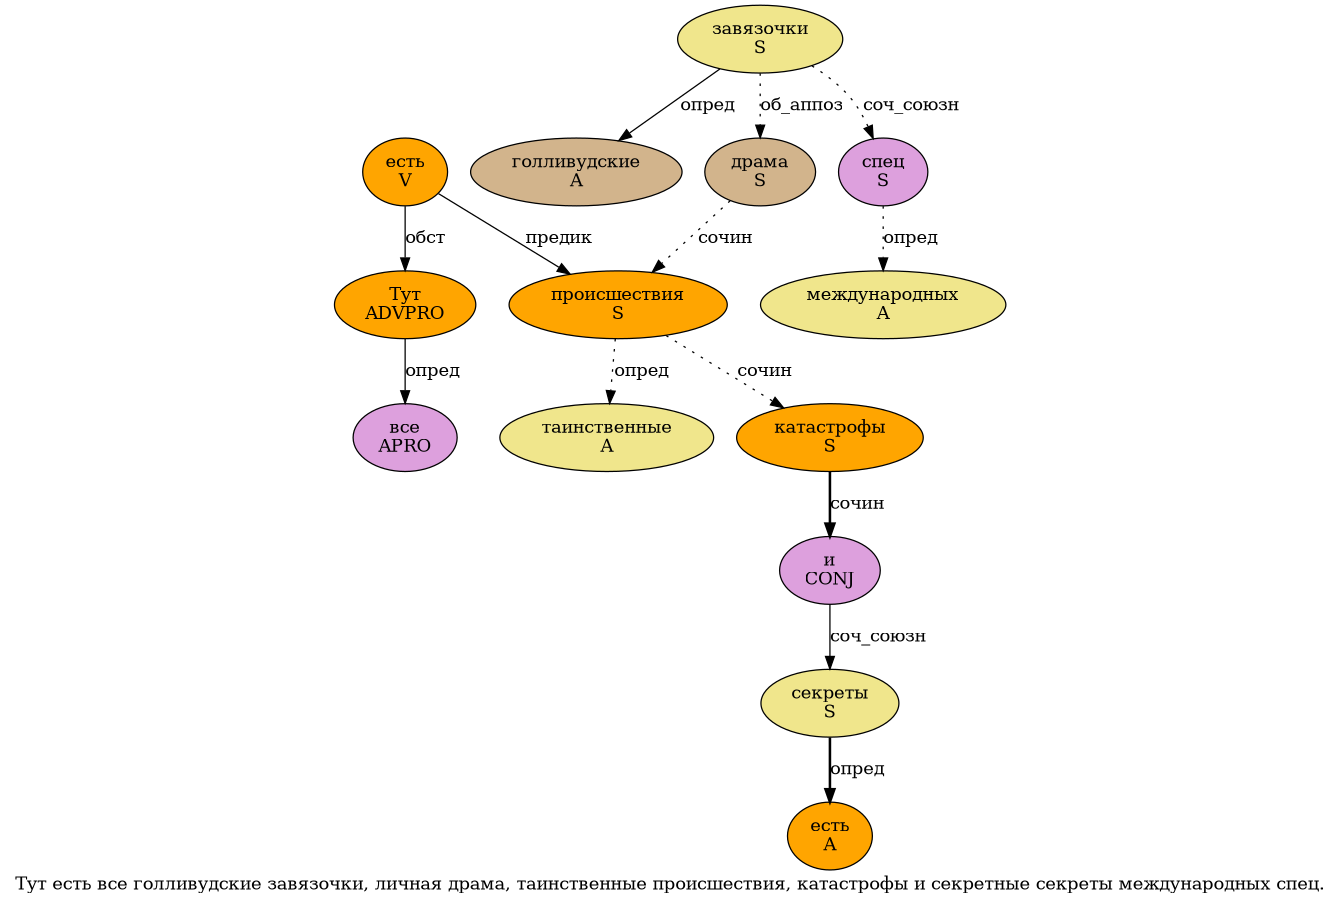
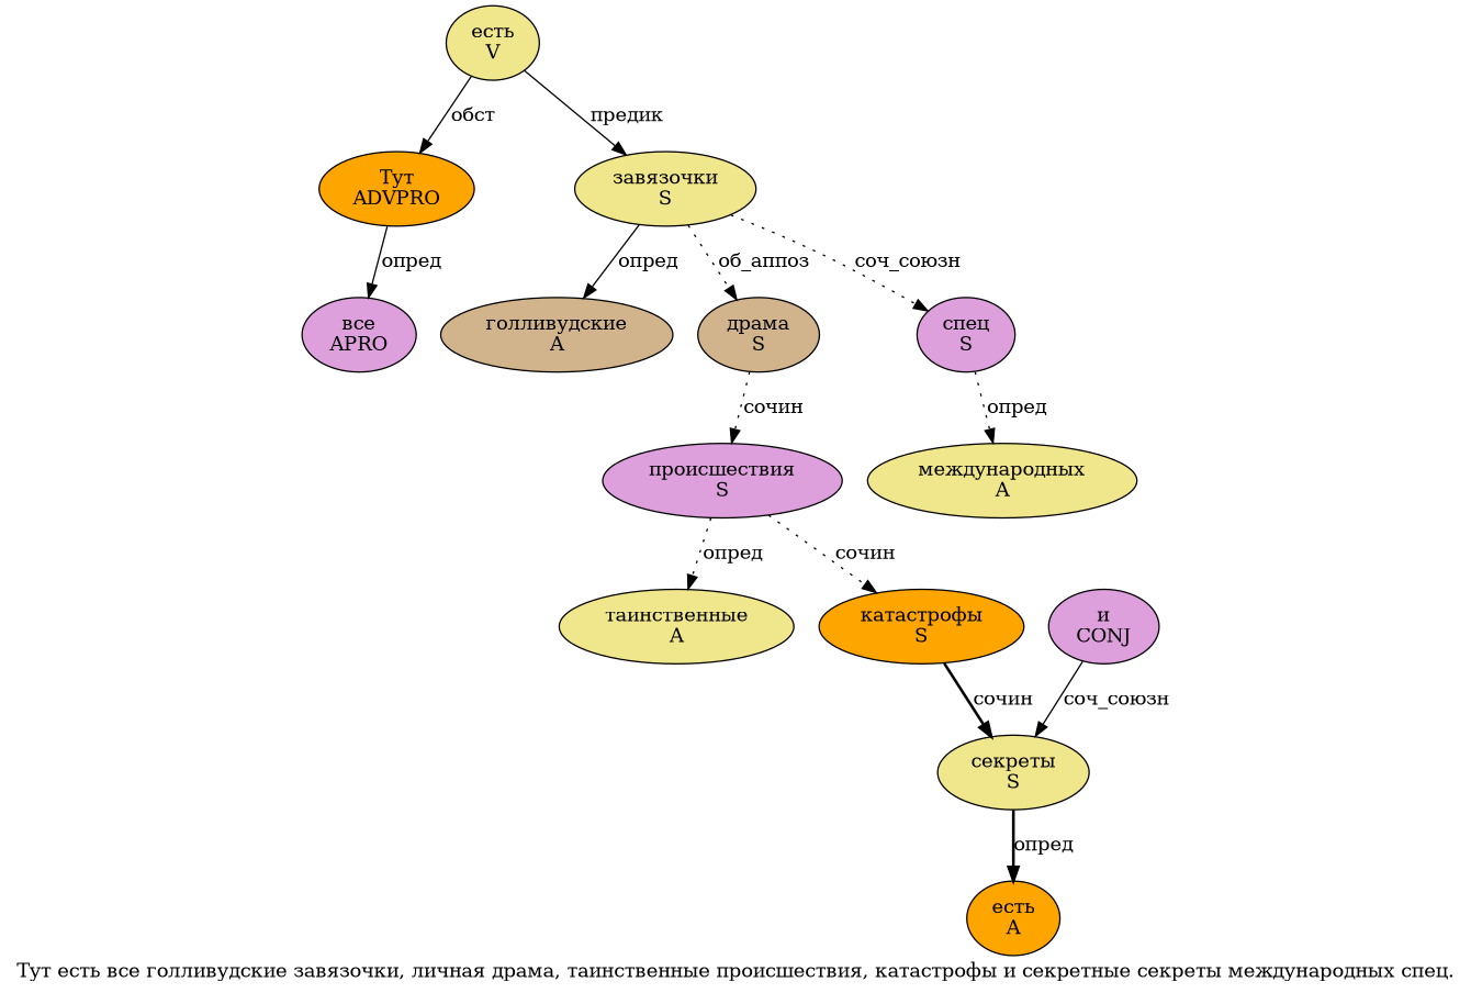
  digraph {
    label="Тут есть все голливудские завязочки, личная драма, таинственные происшествия, катастрофы и секретные секреты международных спец."
    node [fillcolor=khaki penwidth=1 shape=ellipse style=filled]
    edge [style=dotted]
    n1 [fillcolor=orange label="Тут\nADVPRO"]
    n2 [fillcolor=plum label="все\nAPRO"]
-   n3 [fillcolor=orange label="есть\nV"]
+   n3 [label="есть\nV"]
    n4 [label="завязочки\nS"]
    n5 [fillcolor=tan label="голливудские\nA"]
    n6 [fillcolor=tan label="драма\nS"]
    n7 [fillcolor=plum label="спец\nS"]
-   n8 [fillcolor=orange label="происшествия\nS"]
+   n8 [fillcolor=plum label="происшествия\nS"]
    n9 [label="международных\nA"]
    n10 [label="таинственные\nA"]
    n11 [fillcolor=orange label="катастрофы\nS"]
    n12 [fillcolor=plum label="и\nCONJ"]
    n13 [label="секреты\nS"]
    n14 [fillcolor=orange label="есть\nA"]
    n1 -> n2 [label="опред" style=solid]
    n3 -> n1 [label="обст" style=solid]
-   n3 -> n8 [label="предик" style=solid]
+   n3 -> n4 [label="предик" style=solid]
    n4 -> n5 [label="опред" style=solid]
    n4 -> n6 [label="об_аппоз"]
    n4 -> n7 [label="соч_союзн"]
    n6 -> n8 [label="сочин"]
    n7 -> n9 [label="опред"]
    n8 -> n10 [label="опред"]
    n8 -> n11 [label="сочин"]
-   n11 -> n12 [label="сочин" style=bold]
+   n11 -> n13 [label="сочин" style=bold]
    n12 -> n13 [label="соч_союзн" style=solid]
    n13 -> n14 [label="опред" style=bold]
  }
